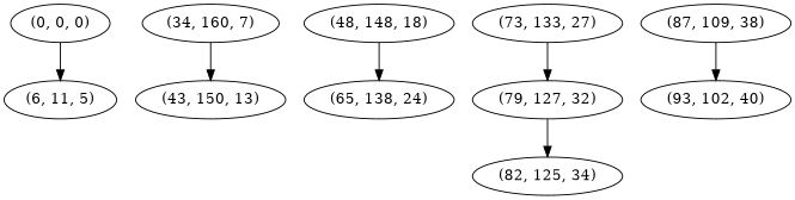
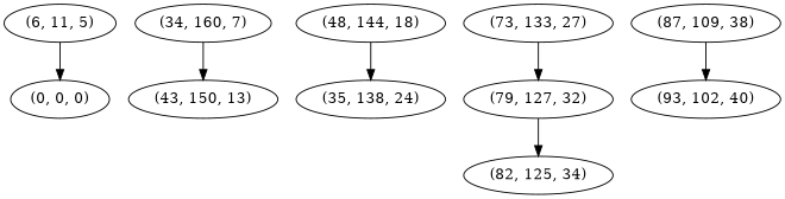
  digraph {
    "(0, 0, 0)"
    "(6, 11, 5)"
    "(34, 160, 7)"
    "(43, 150, 13)"
-   "(48, 144, 18)" [label="(48, 148, 18)"]
-   "(65, 138, 24)"
+   "(48, 144, 18)"
+   "(65, 138, 24)" [label="(35, 138, 24)"]
    "(73, 133, 27)"
    "(79, 127, 32)"
    "(82, 125, 34)"
    n10 [label="(93, 102, 40)"]
    "(87, 109, 38)"
-   "(0, 0, 0)" -> "(6, 11, 5)"
+   "(6, 11, 5)" -> "(0, 0, 0)"
    "(34, 160, 7)" -> "(43, 150, 13)"
    "(48, 144, 18)" -> "(65, 138, 24)"
    "(73, 133, 27)" -> "(79, 127, 32)"
    "(79, 127, 32)" -> "(82, 125, 34)"
    "(87, 109, 38)" -> n10
  }
